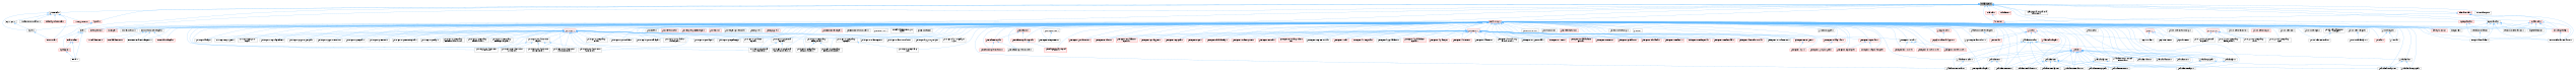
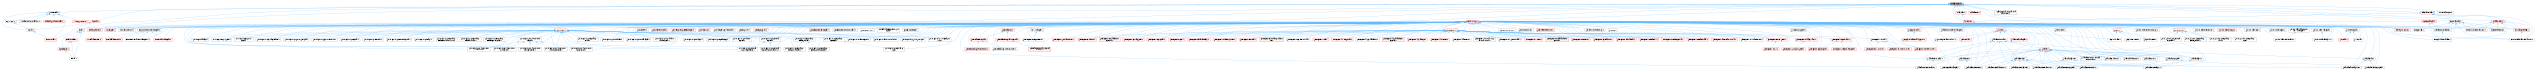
  digraph {
    node [color=grey40 fillcolor=white fontname=Helvetica fontsize=10 shape=box style=filled]
    edge [color=steelblue1 dir=back fontname=Helvetica fontsize=10 labelfontname=Helvetica labelfontsize=10 style=solid]
    n1 [color=gray40 fillcolor=grey60 fontcolor=black height=0.2 label="UnrealMath.h" width=0.4]
    n2 [height=0.2 label="AudioBuffer.h" width=0.4]
    n3 [height=0.2 label="CapsuleTypes.h" width=0.4]
    n4 [height=0.2 label="ComponentSourceInterfaces.h" width=0.4]
    n5 [height=0.2 label="Core.h" width=0.4]
    n6 [color=red fillcolor="#FFF0F0" height=0.2 label="CoreMinimal.h" width=0.4]
    n7 [color=red fillcolor="#FFF0F0" height=0.2 label="CoreSharedPCH.h" width=0.4]
    n8 [color=red fillcolor="#FFF0F0" height=0.2 label="InputState.h" width=0.4]
    n9 [height=0.2 label="SimpleSuspension.h" width=0.4]
    n10 [color=red fillcolor="#FFF0F0" height=0.2 label="GeneralPolygon2.h" width=0.4]
    n11 [color=red fillcolor="#FFF0F0" height=0.2 label="HalfspaceTypes.h" width=0.4]
    n12 [color=red fillcolor="#FFF0F0" height=0.2 label="Intersector1.h" width=0.4]
    n13 [color=red fillcolor="#FFF0F0" height=0.2 label="LineTypes.h" width=0.4]
    n14 [color=red fillcolor="#FFF0F0" height=0.2 label="Polygon2.h" width=0.4]
    n15 [height=0.2 label="MaterialCacheVirtualTexture\lDescriptor.h" width=0.4]
    n16 [color=red fillcolor="#FFF0F0" height=0.2 label="Ramper.h" width=0.4]
    n17 [color=red fillcolor="#FFF0F0" height=0.2 label="SegmentTypes.h" width=0.4]
    n18 [color=red fillcolor="#FFF0F0" height=0.2 label="SphereTypes.h" width=0.4]
    n19 [height=0.2 label="SpringInterpolator.h" width=0.4]
    n20 [color=red fillcolor="#FFF0F0" height=0.2 label="FusionVoice.h" width=0.4]
    n21 [height=0.2 label="GainMatrix.h" width=0.4]
    n22 [height=0.2 label="Panner.h" width=0.4]
    n23 [color=red fillcolor="#FFF0F0" height=0.2 label="MusicalAudioBus.h" width=0.4]
    n24 [height=0.2 label="SingletonFusionVoicePool.h" width=0.4]
    n25 [color=red fillcolor="#FFF0F0" height=0.2 label="StretcherAndPitchShifter.h" width=0.4]
    n26 [height=0.2 label="CollisionGeometryConversion.h" width=0.4]
    n27 [height=0.2 label="ContainmentQueries3.h" width=0.4]
    n28 [height=0.2 label="FitCapsule3.h" width=0.4]
    n29 [height=0.2 label="IntersectionQueries3.h" width=0.4]
    n30 [height=0.2 label="SetCollisionGeometryTool.h" width=0.4]
    n31 [height=0.2 label="ShapeDetection3.h" width=0.4]
    n32 [color=red fillcolor="#FFF0F0" height=0.2 label="SimpleShapeSet3.h" width=0.4]
    n33 [height=0.2 label="EditorComponentSourceFactory.h" width=0.4]
    n34 [color=red fillcolor="#FFF0F0" height=0.2 label="MultiSelectionTool.h" width=0.4]
    n35 [color=red fillcolor="#FFF0F0" height=0.2 label="SingleSelectionTool.h" width=0.4]
    n36 [color=red fillcolor="#FFF0F0" height=0.2 label="ToolContextInterfaces.h" width=0.4]
    n37 [color=red fillcolor="#FFF0F0" height=0.2 label="CoreUObject.h" width=0.4]
    n38 [height=0.2 label="Engine.h" width=0.4]
    n39 [color=red fillcolor="#FFF0F0" height=0.2 label="SlateBasics.h" width=0.4]
    n40 [height=0.2 label="AIAsyncTaskBlueprintProxy.h" width=0.4]
    n41 [height=0.2 label="AIBlueprintHelperLibrary.h" width=0.4]
    n42 [height=0.2 label="AIConfig.h" width=0.4]
    n43 [color=red fillcolor="#FFF0F0" height=0.2 label="AIController.h" width=0.4]
    n44 [color=red fillcolor="#FFF0F0" height=0.2 label="AIDataProvider.h" width=0.4]
    n45 [color=red fillcolor="#FFF0F0" height=0.2 label="AIDataProvider_QueryParams.h" width=0.4]
    n46 [height=0.2 label="AIHotSpotManager.h" width=0.4]
    n47 [height=0.2 label="AIModule.h" width=0.4]
    n48 [height=0.2 label="AIPerceptionComponent.h" width=0.4]
    n49 [height=0.2 label="AIPerceptionListenerInterface.h" width=0.4]
    n50 [height=0.2 label="AIPerceptionStimuliSource\lComponent.h" width=0.4]
    n51 [height=0.2 label="AIPerceptionSystem.h" width=0.4]
    n52 [height=0.2 label="AIPerceptionTypes.h" width=0.4]
    n53 [color=red fillcolor="#FFF0F0" height=0.2 label="AISense.h" width=0.4]
    n54 [height=0.2 label="AISenseConfig.h" width=0.4]
    n55 [height=0.2 label="AISenseConfig_Blueprint.h" width=0.4]
    n56 [height=0.2 label="AISenseConfig_Damage.h" width=0.4]
    n57 [height=0.2 label="AISenseConfig_Hearing.h" width=0.4]
    n58 [height=0.2 label="AISenseConfig_Prediction.h" width=0.4]
    n59 [height=0.2 label="AISenseConfig_Sight.h" width=0.4]
    n60 [height=0.2 label="AISenseConfig_Team.h" width=0.4]
    n61 [height=0.2 label="AISenseConfig_Touch.h" width=0.4]
    n62 [height=0.2 label="AISense_Blueprint.h" width=0.4]
    n63 [height=0.2 label="AISense_Damage.h" width=0.4]
    n64 [height=0.2 label="AISenseEvent_Damage.h" width=0.4]
    n65 [height=0.2 label="AISense_Hearing.h" width=0.4]
    n66 [height=0.2 label="AISenseEvent_Hearing.h" width=0.4]
    n67 [height=0.2 label="AISense_Prediction.h" width=0.4]
    n68 [height=0.2 label="AISense_Sight.h" width=0.4]
    n69 [height=0.2 label="AISightTargetInterface.h" width=0.4]
    n70 [height=0.2 label="AISense_Team.h" width=0.4]
    n71 [height=0.2 label="AISense_Touch.h" width=0.4]
    n72 [height=0.2 label="AISenseEvent.h" width=0.4]
    n73 [color=red fillcolor="#FFF0F0" height=0.2 label="AIResourceInterface.h" width=0.4]
    n74 [height=0.2 label="AIResources.h" width=0.4]
    n75 [color=red fillcolor="#FFF0F0" height=0.2 label="AISystem.h" width=0.4]
    n76 [height=0.2 label="AISystemBase.h" width=0.4]
    n77 [color=red fillcolor="#FFF0F0" height=0.2 label="AITask.h" width=0.4]
    n78 [height=0.2 label="AITask_LockLogic.h" width=0.4]
    n79 [height=0.2 label="AITask_MoveTo.h" width=0.4]
    n80 [height=0.2 label="AITask_RunEQS.h" width=0.4]
    n81 [color=red fillcolor="#FFF0F0" height=0.2 label="AITypes.h" width=0.4]
    n82 [color=red fillcolor="#FFF0F0" height=0.2 label="AbilityAsync.h" width=0.4]
    n83 [height=0.2 label="AbilityAsync_WaitAttribute\lChanged.h" width=0.4]
    n84 [height=0.2 label="AbilityAsync_WaitGameplay\lEffectApplied.h" width=0.4]
    n85 [height=0.2 label="AbilityAsync_WaitGameplay\lEvent.h" width=0.4]
    n86 [height=0.2 label="AbilityAsync_WaitGameplay\lTag.h" width=0.4]
    n87 [height=0.2 label="AbilitySystemBlueprintLibrary.h" width=0.4]
    n88 [height=0.2 label="AbilitySystemComponent.h" width=0.4]
    n89 [height=0.2 label="AbilitySystemDebugHUD.h" width=0.4]
    n90 [color=red fillcolor="#FFF0F0" height=0.2 label="AbilitySystemGlobals.h" width=0.4]
    n91 [height=0.2 label="AbilitySystemInterface.h" width=0.4]
    n92 [height=0.2 label="AbilitySystemTestPawn.h" width=0.4]
    n93 [height=0.2 label="AbilitySystemLog.h" width=0.4]
    n94 [height=0.2 label="AbilitySystemReplication\lProxyInterface.h" width=0.4]
    n95 [height=0.2 label="AbilitySystemStats.h" width=0.4]
    n96 [color=red fillcolor="#FFF0F0" height=0.2 label="AbilityTask.h" width=0.4]
    n97 [height=0.2 label="AbilityTask_ApplyRootMotion\lConstantForce.h" width=0.4]
    n98 [height=0.2 label="AbilityTask_ApplyRootMotion\lJumpForce.h" width=0.4]
    n99 [height=0.2 label="AbilityTask_ApplyRootMotion\lMoveToActorForce.h" width=0.4]
    n100 [height=0.2 label="AbilityTask_ApplyRootMotion\lMoveToForce.h" width=0.4]
    n101 [height=0.2 label="AbilityTask_ApplyRootMotion\lRadialForce.h" width=0.4]
    n102 [height=0.2 label="AbilityTask_ApplyRootMotion\l_Base.h" width=0.4]
    n103 [height=0.2 label="AbilityTask_MoveToLocation.h" width=0.4]
    n104 [height=0.2 label="AbilityTask_NetworkSyncPoint.h" width=0.4]
    n105 [height=0.2 label="AbilityTask_PlayAnimAndWait.h" width=0.4]
    n106 [height=0.2 label="AbilityTask_PlayMontageAnd\lWait.h" width=0.4]
    n107 [height=0.2 label="AbilityTask_Repeat.h" width=0.4]
    n108 [height=0.2 label="AbilityTask_SpawnActor.h" width=0.4]
    n109 [height=0.2 label="AbilityTask_StartAbility\lState.h" width=0.4]
    n110 [height=0.2 label="AbilityTask_VisualizeTargeting.h" width=0.4]
    n111 [height=0.2 label="AbilityTask_WaitAbilityActivate.h" width=0.4]
    n112 [height=0.2 label="AbilityTask_WaitAbilityCommit.h" width=0.4]
    n113 [height=0.2 label="AbilityTask_WaitAttribute\lChange.h" width=0.4]
    n114 [height=0.2 label="AbilityTask_WaitAttribute\lChangeRatioThreshold.h" width=0.4]
    n115 [height=0.2 label="AbilityTask_WaitAttribute\lVisualizeTargeting.h" width=0.4]
    n116 [height=0.2 label="AbilityTask_WaitCancel.h" width=0.4]
    n117 [height=0.2 label="AbilityTask_WaitConfirm.h" width=0.4]
    n118 [height=0.2 label="AbilityTask_WaitConfirmCancel.h" width=0.4]
    n119 [height=0.2 label="AbilityTask_WaitDelay.h" width=0.4]
    n120 [height=0.2 label="AbilityTask_WaitGameplay\lEffectApplied.h" width=0.4]
    n121 [height=0.2 label="AbilityTask_WaitGameplay\lEffectApplied_Self.h" width=0.4]
    n122 [height=0.2 label="AbilityTask_WaitGameplay\lEffectApplied_Target.h" width=0.4]
    n123 [height=0.2 label="AbilityTask_WaitGameplay\lEffectBlockedImmunity.h" width=0.4]
    n124 [height=0.2 label="AbilityTask_WaitGameplay\lEffectRemoved.h" width=0.4]
    n125 [height=0.2 label="AbilityTask_WaitGameplay\lEffectStackChange.h" width=0.4]
    n126 [height=0.2 label="AbilityTask_WaitGameplay\lEvent.h" width=0.4]
    n127 [height=0.2 label="AbilityTask_WaitGameplay\lTagBase.h" width=0.4]
    n128 [height=0.2 label="AbilityTask_WaitGameplay\lTag.h" width=0.4]
    n129 [height=0.2 label="AbilityTask_WaitInputPress.h" width=0.4]
    n130 [height=0.2 label="AbilityTask_WaitInputRelease.h" width=0.4]
    n131 [height=0.2 label="AbilityTask_WaitMovement\lModeChange.h" width=0.4]
    n132 [height=0.2 label="AbilityTask_WaitOverlap.h" width=0.4]
    n133 [height=0.2 label="AbilityTask_WaitTargetData.h" width=0.4]
    n134 [height=0.2 label="AbilityTask_WaitVelocity\lChange.h" width=0.4]
    n135 [height=0.2 label="AboutScreen.h" width=0.4]
    n136 [color=red fillcolor="#FFF0F0" height=0.2 label="AcquiredResources.h" width=0.4]
    n137 [color=red fillcolor="#FFF0F0" height=0.2 label="ActiveGameplayEffectIterator.h" width=0.4]
    n138 [color=red fillcolor="#FFF0F0" height=0.2 label="ActiveSound.h" width=0.4]
    n139 [height=0.2 label="ActiveStateMachineScope.h" width=0.4]
    n140 [height=0.2 label="ActorChannel.h" width=0.4]
    n141 [color=red fillcolor="#FFF0F0" height=0.2 label="ActorDataLayer.h" width=0.4]
    n142 [color=red fillcolor="#FFF0F0" height=0.2 label="ActorDescContainer.h" width=0.4]
    n143 [color=red fillcolor="#FFF0F0" height=0.2 label="ActorDescContainerCollection.h" width=0.4]
    n144 [height=0.2 label="ActorDescContainerSubsystem.h" width=0.4]
    n145 [color=red fillcolor="#FFF0F0" height=0.2 label="ActorDescContainerInstance.h" width=0.4]
    n146 [color=red fillcolor="#FFF0F0" height=0.2 label="ActorDescContainerInstance\lCollection.h" width=0.4]
    n147 [color=red fillcolor="#FFF0F0" height=0.2 label="ActorDescList.h" width=0.4]
    n148 [height=0.2 label="ActorDragDropGraphEdOp.h" width=0.4]
-   n149 [height=0.2 label="ActorDragDropOp.h" width=0.4]
+   n149 [height=0.2 label="ProxyInterface.h" width=0.4]
    n150 [color=red fillcolor="#FFF0F0" height=0.2 label="ActorEditorContextState.h" width=0.4]
    n151 [height=0.2 label="ActorEditorContextSubsystem.h" width=0.4]
    n152 [height=0.2 label="ActorEditorUtils.h" width=0.4]
    n153 [height=0.2 label="ActorElementEditorCopyAnd\lPaste.h" width=0.4]
    n154 [height=0.2 label="ActorExporterT3D.h" width=0.4]
    n155 [color=red fillcolor="#FFF0F0" height=0.2 label="ActorFactory.h" width=0.4]
    n156 [color=red fillcolor="#FFF0F0" height=0.2 label="ActorFactoryAmbientSound.h" width=0.4]
    n157 [color=red fillcolor="#FFF0F0" height=0.2 label="ActorFactoryBlueprint.h" width=0.4]
    n158 [color=red fillcolor="#FFF0F0" height=0.2 label="ActorFactoryBoxReflection\lCapture.h" width=0.4]
    n159 [color=red fillcolor="#FFF0F0" height=0.2 label="ActorFactoryCameraActor.h" width=0.4]
    n160 [color=red fillcolor="#FFF0F0" height=0.2 label="ActorFactoryCharacter.h" width=0.4]
    n161 [color=red fillcolor="#FFF0F0" height=0.2 label="ActorFactoryClass.h" width=0.4]
    n162 [color=red fillcolor="#FFF0F0" height=0.2 label="ActorFactoryDeferredDecal.h" width=0.4]
    n163 [color=red fillcolor="#FFF0F0" height=0.2 label="ActorFactoryDirectionalLight.h" width=0.4]
    n164 [color=red fillcolor="#FFF0F0" height=0.2 label="ActorFactoryEmitter.h" width=0.4]
    n165 [color=red fillcolor="#FFF0F0" height=0.2 label="ActorFactoryEmptyActor.h" width=0.4]
    n166 [color=red fillcolor="#FFF0F0" height=0.2 label="ActorFactoryPawn.h" width=0.4]
    n167 [color=red fillcolor="#FFF0F0" height=0.2 label="ActorFactoryExponentialHeight\lFog.h" width=0.4]
    n168 [height=0.2 label="ActorFactoryLocalFogVolume.h" width=0.4]
    n169 [color=red fillcolor="#FFF0F0" height=0.2 label="ActorFactoryNote.h" width=0.4]
    n170 [color=red fillcolor="#FFF0F0" height=0.2 label="ActorFactoryPhysicsAsset.h" width=0.4]
    n171 [height=0.2 label="ActorFactoryPlanarReflection.h" width=0.4]
    n172 [color=red fillcolor="#FFF0F0" height=0.2 label="ActorFactoryPlaneReflection\lCapture.h" width=0.4]
    n173 [color=red fillcolor="#FFF0F0" height=0.2 label="ActorFactoryPlayerStart.h" width=0.4]
    n174 [color=red fillcolor="#FFF0F0" height=0.2 label="ActorFactoryPointLight.h" width=0.4]
    n175 [height=0.2 label="ActorFactoryRectLight.h" width=0.4]
    n176 [height=0.2 label="ActorFactoryRuntimeVirtual\lTextureVolume.h" width=0.4]
    n177 [color=red fillcolor="#FFF0F0" height=0.2 label="ActorFactorySkeletalMesh.h" width=0.4]
    n178 [color=red fillcolor="#FFF0F0" height=0.2 label="ActorFactoryAnimationAsset.h" width=0.4]
    n179 [height=0.2 label="ActorFactorySkyAtmosphere.h" width=0.4]
    n180 [color=red fillcolor="#FFF0F0" height=0.2 label="ActorFactorySkyLight.h" width=0.4]
    n181 [color=red fillcolor="#FFF0F0" height=0.2 label="ActorFactorySphereReflection\lCapture.h" width=0.4]
    n182 [color=red fillcolor="#FFF0F0" height=0.2 label="ActorFactorySpotLight.h" width=0.4]
    n183 [color=red fillcolor="#FFF0F0" height=0.2 label="ActorFactoryStaticMesh.h" width=0.4]
    n184 [color=red fillcolor="#FFF0F0" height=0.2 label="ActorFactoryBasicShape.h" width=0.4]
    n185 [color=red fillcolor="#FFF0F0" height=0.2 label="ActorFactoryInteractiveFoliage.h" width=0.4]
    n186 [color=red fillcolor="#FFF0F0" height=0.2 label="ActorFactoryTargetPoint.h" width=0.4]
    n187 [color=red fillcolor="#FFF0F0" height=0.2 label="ActorFactoryTextRender.h" width=0.4]
    n188 [color=red fillcolor="#FFF0F0" height=0.2 label="ActorFactoryTriggerBox.h" width=0.4]
    n189 [color=red fillcolor="#FFF0F0" height=0.2 label="ActorFactoryTriggerCapsule.h" width=0.4]
    n190 [color=red fillcolor="#FFF0F0" height=0.2 label="ActorFactoryTriggerSphere.h" width=0.4]
    n191 [color=red fillcolor="#FFF0F0" height=0.2 label="ActorFactoryVectorFieldVolume.h" width=0.4]
    n192 [height=0.2 label="ActorFactoryVolume.h" width=0.4]
    n193 [color=red fillcolor="#FFF0F0" height=0.2 label="ActorFactoryBoxVolume.h" width=0.4]
    n194 [color=red fillcolor="#FFF0F0" height=0.2 label="ActorFactoryCylinderVolume.h" width=0.4]
    n195 [color=red fillcolor="#FFF0F0" height=0.2 label="ActorFactorySphereVolume.h" width=0.4]
    n196 [height=0.2 label="ActorFactoryVolumetricCloud.h" width=0.4]
    n197 [height=0.2 label="ActorGroupingUtils.h" width=0.4]
    n198 [height=0.2 label="ActorPositioning.h" width=0.4]
    n199 [color=red fillcolor="#FFF0F0" height=0.2 label="ActorReferencesUtils.h" width=0.4]
    n1 -> n2
    n1 -> n3
    n1 -> n4
    n1 -> n5
    n1 -> n6
    n1 -> n7
    n1 -> n8
    n1 -> n9
    n1 -> n10
    n1 -> n11
    n1 -> n12
    n1 -> n13
    n1 -> n14
    n1 -> n15
    n1 -> n16
    n1 -> n17
    n1 -> n18
    n1 -> n19
    n2 -> n20
    n2 -> n21
    n2 -> n22
    n2 -> n23
    n2 -> n24
    n2 -> n25
    n3 -> n26
    n3 -> n27
    n3 -> n28
    n3 -> n29
    n3 -> n30
    n3 -> n31
    n3 -> n32
    n4 -> n33
    n4 -> n34
    n4 -> n35
    n4 -> n36
    n5 -> n37
    n5 -> n38
    n5 -> n39
    n6 -> n4
    n6 -> n5
    n6 -> n7
    n6 -> n8
    n6 -> n9
    n6 -> n26
    n6 -> n27
    n6 -> n28
    n6 -> n29
    n6 -> n30
    n6 -> n31
    n6 -> n32
    n6 -> n33
    n6 -> n36
    n6 -> n40
    n6 -> n41
    n6 -> n42
    n6 -> n43
    n6 -> n44
    n6 -> n45
    n6 -> n46
    n6 -> n47
    n6 -> n48
    n6 -> n49
    n6 -> n50
    n6 -> n51
    n6 -> n52
    n6 -> n53
    n6 -> n54
    n6 -> n55
    n6 -> n56
    n6 -> n57
    n6 -> n58
    n6 -> n59
    n6 -> n60
    n6 -> n61
    n6 -> n62
    n6 -> n63
    n6 -> n64
    n6 -> n65
    n6 -> n66
    n6 -> n67
    n6 -> n68
    n6 -> n69
    n6 -> n70
    n6 -> n71
    n6 -> n72
    n6 -> n73
    n6 -> n74
    n6 -> n75
    n6 -> n76
    n6 -> n77
    n6 -> n78
    n6 -> n79
    n6 -> n80
    n6 -> n81
    n6 -> n82
    n6 -> n83
    n6 -> n84
    n6 -> n85
    n6 -> n86
    n6 -> n87
    n6 -> n88
    n6 -> n89
    n6 -> n90
    n6 -> n91
    n6 -> n92
    n6 -> n93
    n6 -> n94
    n6 -> n95
    n6 -> n96
    n6 -> n97
    n6 -> n98
    n6 -> n99
    n6 -> n100
    n6 -> n101
    n6 -> n102
    n6 -> n103
    n6 -> n104
    n6 -> n105
    n6 -> n106
    n6 -> n107
    n6 -> n108
    n6 -> n109
    n6 -> n110
    n6 -> n111
    n6 -> n112
    n6 -> n113
    n6 -> n114
    n6 -> n115
    n6 -> n116
    n6 -> n117
    n6 -> n118
    n6 -> n119
    n6 -> n120
    n6 -> n121
    n6 -> n122
    n6 -> n123
    n6 -> n124
    n6 -> n125
    n6 -> n126
    n6 -> n127
    n6 -> n128
    n6 -> n129
    n6 -> n130
    n6 -> n131
    n6 -> n132
    n6 -> n133
    n6 -> n134
    n6 -> n135
    n6 -> n136
    n6 -> n137
    n6 -> n138
    n6 -> n139
    n6 -> n140
    n6 -> n141
    n6 -> n142
    n6 -> n143
    n6 -> n144
    n6 -> n145
    n6 -> n146
    n6 -> n147
    n6 -> n148
    n6 -> n149
    n6 -> n150
    n6 -> n151
    n6 -> n152
    n6 -> n153
    n6 -> n154
    n6 -> n155
    n6 -> n156
    n6 -> n157
    n6 -> n158
    n6 -> n159
    n6 -> n160
    n6 -> n161
    n6 -> n162
    n6 -> n163
    n6 -> n164
    n6 -> n165
    n6 -> n166
    n6 -> n167
    n6 -> n168
    n6 -> n169
    n6 -> n170
    n6 -> n171
    n6 -> n172
    n6 -> n173
    n6 -> n174
    n6 -> n175
    n6 -> n176
    n6 -> n177
    n6 -> n178
    n6 -> n179
    n6 -> n180
    n6 -> n181
    n6 -> n182
    n6 -> n183
    n6 -> n184
    n6 -> n185
    n6 -> n186
    n6 -> n187
    n6 -> n188
    n6 -> n189
    n6 -> n190
    n6 -> n191
    n6 -> n192
    n6 -> n193
    n6 -> n194
    n6 -> n195
    n6 -> n196
    n6 -> n197
    n6 -> n198
    n6 -> n199
    n11 -> n27
    n11 -> n29
    n13 -> n14
    n14 -> n10
    n16 -> n20
    n16 -> n22
    n17 -> n3
    n17 -> n14
    n17 -> n26
    n17 -> n32
    n18 -> n26
    n18 -> n27
    n18 -> n29
    n18 -> n30
    n18 -> n31
    n18 -> n32
    n21 -> n22
    n22 -> n20
    n29 -> n27
    n32 -> n26
    n37 -> n38
    n37 -> n39
    n39 -> n38
    n44 -> n45
    n49 -> n43
    n51 -> n48
    n52 -> n48
    n52 -> n51
    n52 -> n53
    n52 -> n54
    n52 -> n57
    n52 -> n59
    n52 -> n72
    n53 -> n48
    n53 -> n50
    n53 -> n51
    n53 -> n54
    n53 -> n55
    n53 -> n56
    n53 -> n57
    n53 -> n58
    n53 -> n59
    n53 -> n60
    n53 -> n61
    n53 -> n62
    n53 -> n63
    n53 -> n65
    n53 -> n67
    n53 -> n68
    n53 -> n70
    n53 -> n71
    n54 -> n55
    n54 -> n56
    n54 -> n57
    n54 -> n58
    n54 -> n59
    n54 -> n60
    n54 -> n61
    n63 -> n56
    n63 -> n64
    n65 -> n57
    n65 -> n66
    n68 -> n59
    n68 -> n69
    n70 -> n60
    n72 -> n64
    n72 -> n66
    n76 -> n47
    n76 -> n75
    n77 -> n78
    n77 -> n79
    n77 -> n80
    n81 -> n40
    n81 -> n43
    n81 -> n52
    n81 -> n73
    n81 -> n79
    n82 -> n83
    n82 -> n84
    n82 -> n85
    n82 -> n86
    n91 -> n92
    n94 -> n88
    n96 -> n97
    n96 -> n98
    n96 -> n99
    n96 -> n100
    n96 -> n101
    n96 -> n102
    n96 -> n103
    n96 -> n104
    n96 -> n105
    n96 -> n106
    n96 -> n107
    n96 -> n108
    n96 -> n109
    n96 -> n110
    n96 -> n111
    n96 -> n112
    n96 -> n113
    n96 -> n114
    n96 -> n115
    n96 -> n116
    n96 -> n117
    n96 -> n118
    n96 -> n119
    n96 -> n120
    n96 -> n123
    n96 -> n124
    n96 -> n125
    n96 -> n126
    n96 -> n127
    n96 -> n129
    n96 -> n130
    n96 -> n131
    n96 -> n132
    n96 -> n133
    n96 -> n134
    n102 -> n97
    n102 -> n98
    n102 -> n99
    n102 -> n100
    n102 -> n101
    n113 -> n114
    n113 -> n115
    n120 -> n121
    n120 -> n122
    n127 -> n128
    n142 -> n143
    n142 -> n144
    n145 -> n146
    n147 -> n142
    n147 -> n145
    n149 -> n148
    n155 -> n156
    n155 -> n157
    n155 -> n158
    n155 -> n159
    n155 -> n160
    n155 -> n161
    n155 -> n162
    n155 -> n163
    n155 -> n164
    n155 -> n165
    n155 -> n167
    n155 -> n168
    n155 -> n169
    n155 -> n170
    n155 -> n171
    n155 -> n172
    n155 -> n173
    n155 -> n174
    n155 -> n175
    n155 -> n176
    n155 -> n177
    n155 -> n179
    n155 -> n180
    n155 -> n181
    n155 -> n182
    n155 -> n183
    n155 -> n186
    n155 -> n187
    n155 -> n188
    n155 -> n189
    n155 -> n190
    n155 -> n191
    n155 -> n192
    n155 -> n196
    n165 -> n166
    n177 -> n178
    n183 -> n184
    n183 -> n185
    n192 -> n193
    n192 -> n194
    n192 -> n195
  }
